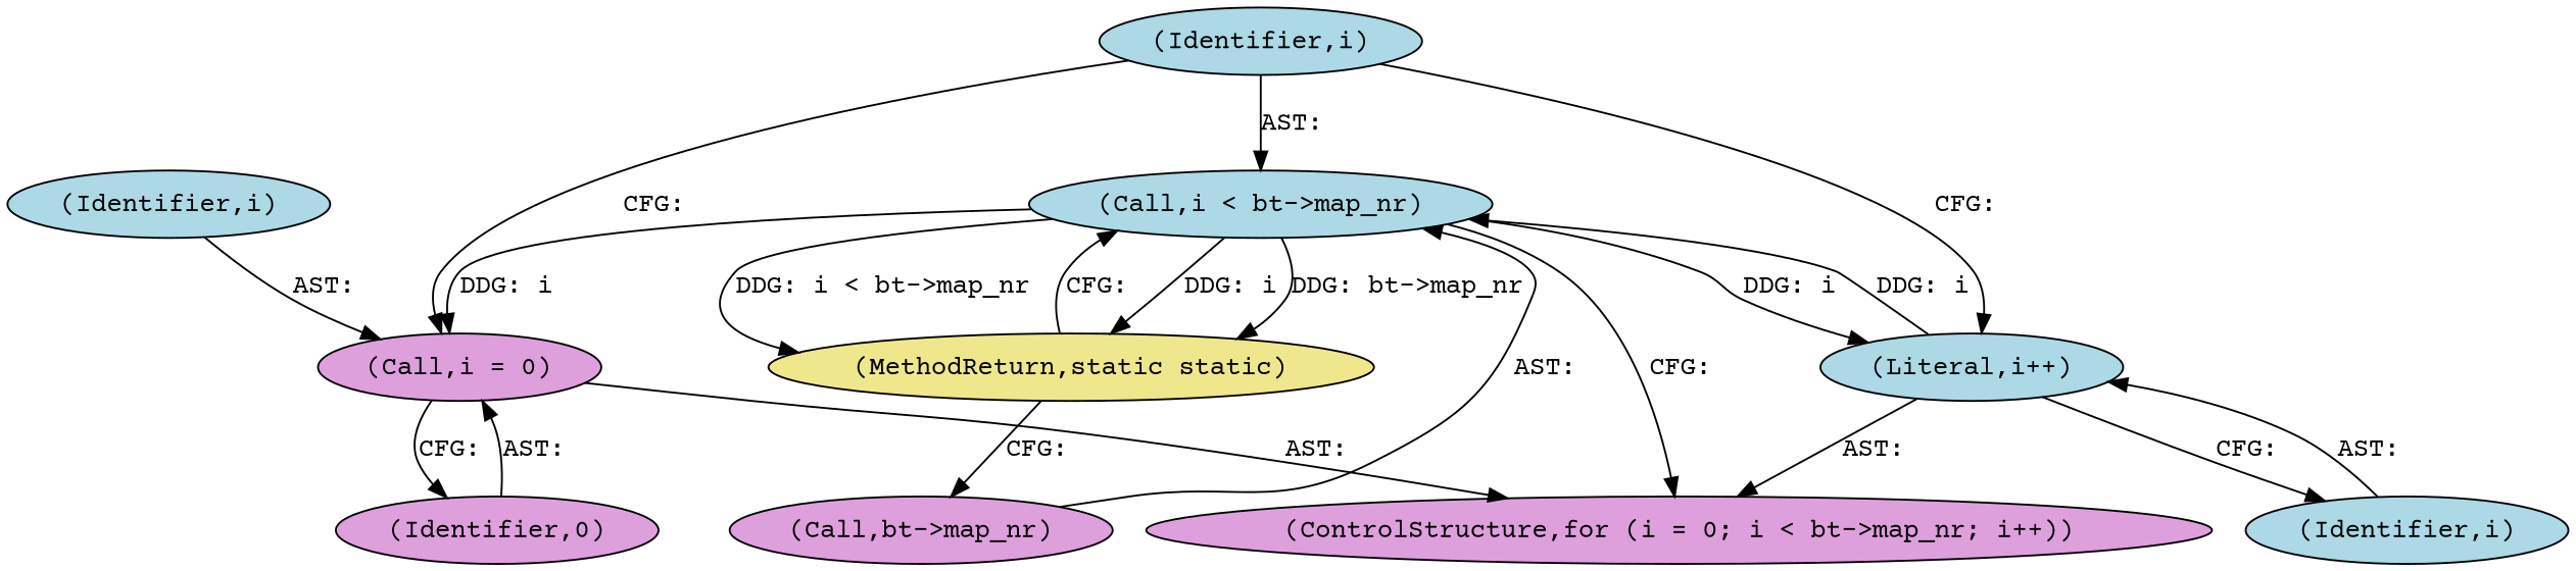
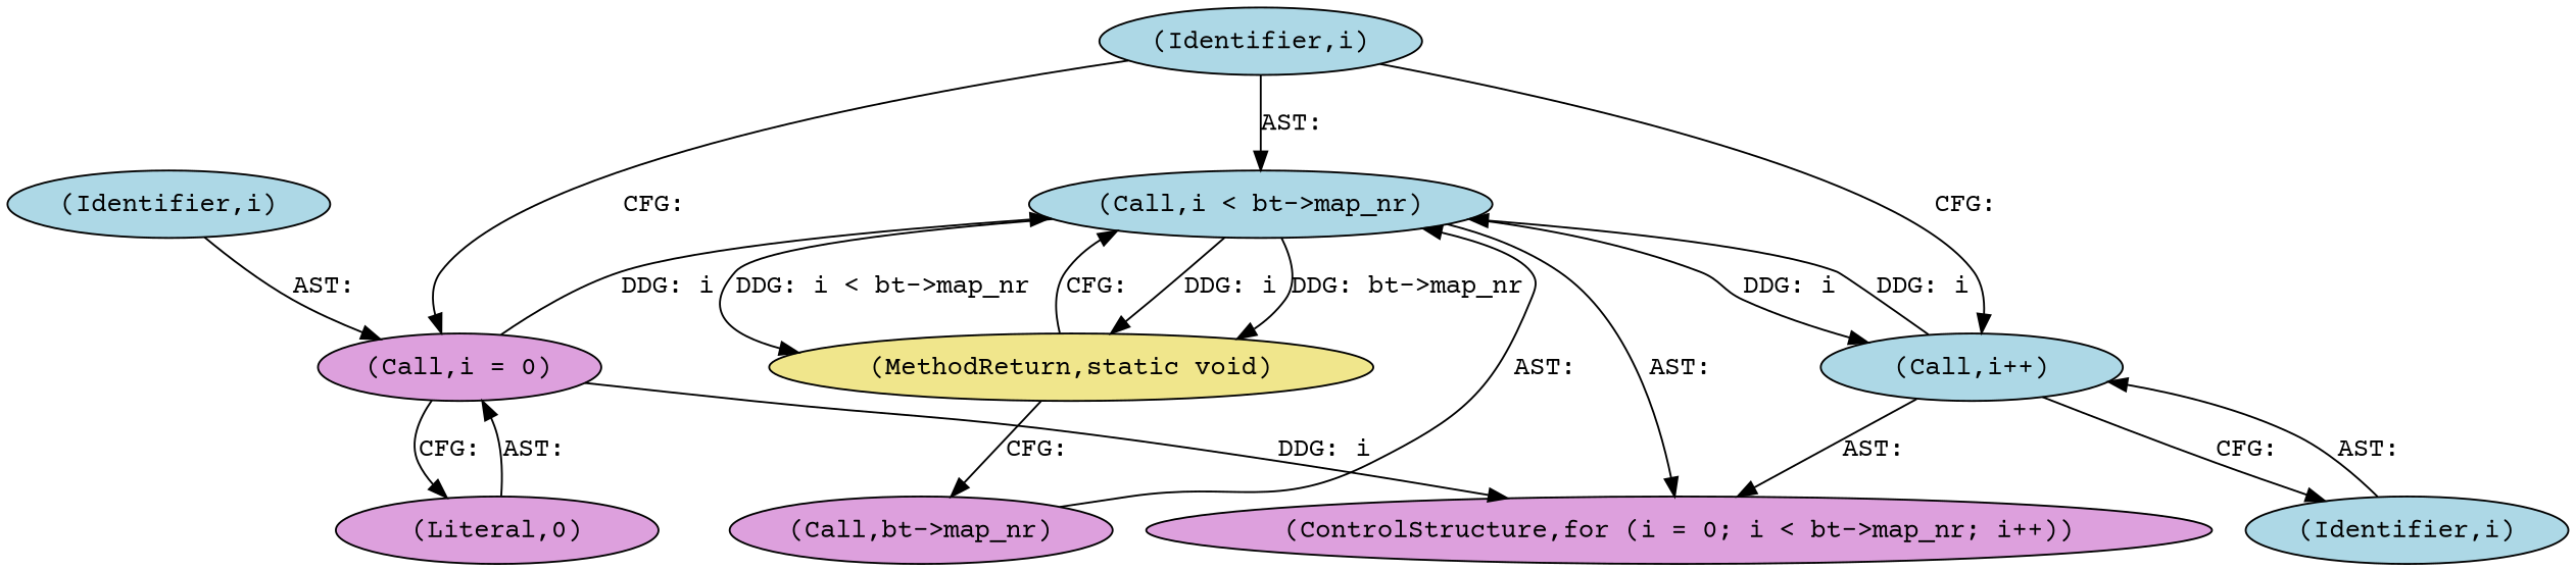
  digraph {
    fontname="Courier Prime"
    node [fillcolor=lightblue fontname="Courier Prime" style=filled]
    edge [fontname="Courier Prime"]
    n1 [label="(Call,i < bt->map_nr)"]
-   n2 [label="(Literal,i++)"]
-   n3 [fillcolor=khaki label="(MethodReturn,static static)"]
+   n2 [label="(Call,i++)"]
+   n3 [fillcolor=khaki label="(MethodReturn,static void)"]
    n4 [fillcolor=plum label="(ControlStructure,for (i = 0; i < bt->map_nr; i++))"]
    n5 [label="(Identifier,i)"]
    n6 [fillcolor=plum label="(Call,bt->map_nr)"]
    n7 [fillcolor=plum label="(Call,i = 0)"]
-   n8 [fillcolor=plum label="(Identifier,0)"]
+   n8 [fillcolor=plum label="(Literal,0)"]
    n9 [label="(Identifier,i)"]
    n10 [label="(Identifier,i)"]
    n1 -> n2 [label="DDG: i"]
    n1 -> n3 [label="DDG: i"]
    n1 -> n3 [label="DDG: bt->map_nr"]
    n1 -> n3 [label="DDG: i < bt->map_nr"]
-   n1 -> n4 [label="CFG: "]
+   n1 -> n4 [label="AST: "]
    n2 -> n1 [label="DDG: i"]
    n2 -> n4 [label="AST: "]
    n2 -> n5 [label="CFG: "]
    n3 -> n1 [label="CFG: "]
    n3 -> n6 [label="CFG: "]
    n5 -> n2 [label="AST: "]
    n6 -> n1 [label="AST: "]
-   n1 -> n7 [label="DDG: i"]
-   n7 -> n4 [label="AST: "]
+   n7 -> n1 [label="DDG: i"]
+   n7 -> n4 [label="DDG: i"]
    n7 -> n8 [label="CFG: "]
    n8 -> n7 [label="AST: "]
    n9 -> n1 [label="AST: "]
    n9 -> n2 [label="CFG: "]
    n9 -> n7 [label="CFG: "]
    n10 -> n7 [label="AST: "]
  }
